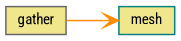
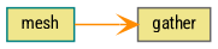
  digraph {
    rankdir=LR
    fontname="Roboto Condensed"
    node [fillcolor=khaki fontname="Roboto Condensed" fontsize=10 shape=record style=filled]
    n1 [color=teal fontcolor=black height=0.2 label=mesh width=0.4]
    n2 [color=gray40 height=0.2 label=gather width=0.4]
-   n2 -> n1 [color=darkorange fontname="Roboto Condensed" fontsize=10 labelfontname=Helvetica labelfontsize=10 style=solid arrowhead=vee]
+   n1 -> n2 [color=darkorange fontname="Roboto Condensed" fontsize=10 labelfontname=Helvetica labelfontsize=10 style=solid arrowhead=vee]
  }
